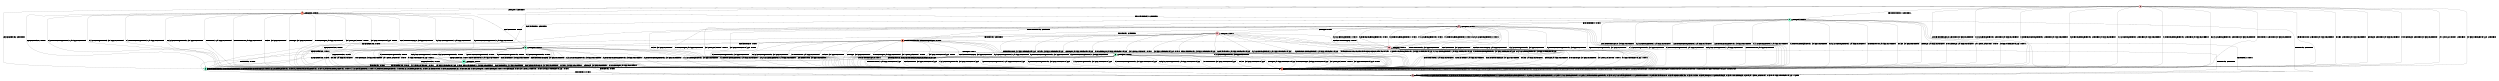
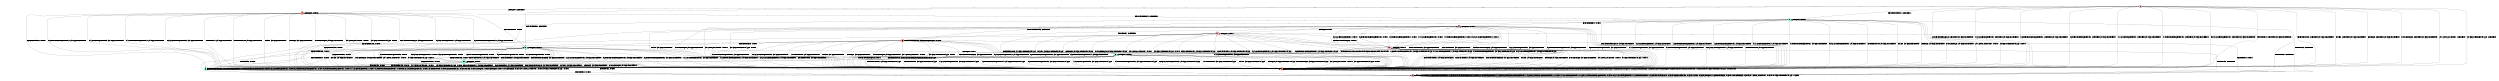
  digraph {
    node [color=darkgreen fillcolor=lightpink shape=circle style=filled]
    n1 [label=s0]
    n2 [color=darkorange fillcolor=salmon label=s1]
    n3 [color=darkorange fillcolor=aquamarine label=s2]
    n4 [fillcolor=aquamarine label=s3]
    n5 [fillcolor=salmon label=s4]
    n6 [fillcolor=aquamarine label=s7]
    n7 [label=s5]
    n8 [color=darkorange fillcolor=aquamarine label=s6]
    n9 [color=darkorange fillcolor=salmon label=s8]
    n10 [color=gray40 label=s9]
    n11 [fillcolor=aquamarine label=s10]
    n12 [label=s11]
    n13 [color=gray40 label=s12]
    n1 -> n2 [label="ECDH_SERVER_KEY_EXCHANGE / CLIENT_HELLO|Alert(FATAL,DECODE_ERROR)"]
    n1 -> n2 [label="RSA_SIGN_CERTIFICATE_REQUEST / CLIENT_HELLO|Alert(FATAL,DECODE_ERROR)"]
    n1 -> n2 [label="RSA_FIXED_ECDH_CERTIFICATE_REQUEST / CLIENT_HELLO|Alert(FATAL,DECODE_ERROR)"]
    n1 -> n2 [label="RSA_FIXED_DH_CERTIFICATE_REQUEST / CLIENT_HELLO|Alert(FATAL,DECODE_ERROR)"]
    n1 -> n2 [label="DSS_SIGN_CERTIFICATE_REQUEST / CLIENT_HELLO|Alert(FATAL,DECODE_ERROR)"]
    n1 -> n2 [label="DSS_FIXED_DH_CERTIFICATE_REQUEST / CLIENT_HELLO|Alert(FATAL,DECODE_ERROR)"]
    n1 -> n2 [label="ECDSA_SIGN_CERTIFICATE_REQUEST / CLIENT_HELLO|Alert(FATAL,DECODE_ERROR)"]
    n1 -> n2 [label="HELLO_REQUEST / CLIENT_HELLO|Alert(FATAL,DECODE_ERROR)"]
    n1 -> n2 [label="SERVER_HELLO_DONE / CLIENT_HELLO|Alert(FATAL,DECODE_ERROR)"]
    n1 -> n2 [label="FINISHED / CLIENT_HELLO|Alert(FATAL,DECODE_ERROR)"]
    n1 -> n2 [label="CERTIFICATE / CLIENT_HELLO|Alert(FATAL,DECODE_ERROR)"]
    n1 -> n2 [label="EMPTY_CERTIFICATE / CLIENT_HELLO|Alert(FATAL,DECODE_ERROR)"]
    n1 -> n2 [label="Alert(WARNING,CLOSE_NOTIFY) / CLIENT_HELLO"]
    n1 -> n2 [label="Alert(FATAL,UNEXPECTED_MESSAGE) / CLIENT_HELLO"]
    n1 -> n3 [label="ECDH_SERVER_HELLO / CLIENT_HELLO"]
-   n1 -> n4 [label="CHANGE_CIPHER_SPEC / CLIENT_HELLO"]
    n1 -> n5 [label="APPLICATION / CLIENT_HELLO"]
    n1 -> n6 [label="HELLO_VERIFY_REQUEST / CLIENT_HELLO+"]
    n2 -> n2 [label="HELLO_VERIFY_REQUEST / SOCKET_CLOSED"]
    n2 -> n2 [label="ECDH_SERVER_HELLO / SOCKET_CLOSED"]
    n2 -> n2 [label="ECDH_SERVER_KEY_EXCHANGE / SOCKET_CLOSED"]
    n2 -> n2 [label="RSA_SIGN_CERTIFICATE_REQUEST / SOCKET_CLOSED"]
    n2 -> n2 [label="RSA_FIXED_ECDH_CERTIFICATE_REQUEST / SOCKET_CLOSED"]
    n2 -> n2 [label="RSA_FIXED_DH_CERTIFICATE_REQUEST / SOCKET_CLOSED"]
    n2 -> n2 [label="DSS_SIGN_CERTIFICATE_REQUEST / SOCKET_CLOSED"]
    n2 -> n2 [label="DSS_FIXED_DH_CERTIFICATE_REQUEST / SOCKET_CLOSED"]
    n2 -> n2 [label="ECDSA_SIGN_CERTIFICATE_REQUEST / SOCKET_CLOSED"]
    n2 -> n2 [label="HELLO_REQUEST / SOCKET_CLOSED"]
    n2 -> n2 [label="SERVER_HELLO_DONE / SOCKET_CLOSED"]
    n2 -> n2 [label="CHANGE_CIPHER_SPEC / SOCKET_CLOSED"]
    n2 -> n2 [label="FINISHED / SOCKET_CLOSED"]
    n2 -> n2 [label="APPLICATION / SOCKET_CLOSED"]
    n2 -> n2 [label="CERTIFICATE / SOCKET_CLOSED"]
    n2 -> n2 [label="EMPTY_CERTIFICATE / SOCKET_CLOSED"]
    n2 -> n2 [label="Alert(WARNING,CLOSE_NOTIFY) / SOCKET_CLOSED"]
    n2 -> n2 [label="Alert(FATAL,UNEXPECTED_MESSAGE) / SOCKET_CLOSED"]
    n3 -> n2 [label="HELLO_VERIFY_REQUEST / Alert(FATAL,DECODE_ERROR)"]
    n3 -> n2 [label="ECDH_SERVER_HELLO / Alert(FATAL,DECODE_ERROR)"]
    n3 -> n2 [label="ECDH_SERVER_KEY_EXCHANGE / Alert(FATAL,DECODE_ERROR)"]
    n3 -> n2 [label="RSA_SIGN_CERTIFICATE_REQUEST / Alert(FATAL,DECODE_ERROR)"]
    n3 -> n2 [label="RSA_FIXED_ECDH_CERTIFICATE_REQUEST / Alert(FATAL,DECODE_ERROR)"]
    n3 -> n2 [label="RSA_FIXED_DH_CERTIFICATE_REQUEST / Alert(FATAL,DECODE_ERROR)"]
    n3 -> n2 [label="DSS_SIGN_CERTIFICATE_REQUEST / Alert(FATAL,DECODE_ERROR)"]
    n3 -> n2 [label="DSS_FIXED_DH_CERTIFICATE_REQUEST / Alert(FATAL,DECODE_ERROR)"]
    n3 -> n2 [label="ECDSA_SIGN_CERTIFICATE_REQUEST / Alert(FATAL,DECODE_ERROR)"]
    n3 -> n2 [label="SERVER_HELLO_DONE / Alert(FATAL,DECODE_ERROR)"]
    n3 -> n2 [label="FINISHED / Alert(FATAL,DECODE_ERROR)"]
    n3 -> n2 [label="EMPTY_CERTIFICATE / Alert(FATAL,DECODE_ERROR)"]
    n3 -> n2 [label="Alert(WARNING,CLOSE_NOTIFY) / TIMEOUT"]
    n3 -> n2 [label="Alert(FATAL,UNEXPECTED_MESSAGE) / TIMEOUT"]
    n3 -> n3 [label="APPLICATION / TIMEOUT"]
-   n3 -> n4 [label="CHANGE_CIPHER_SPEC / TIMEOUT"]
+   n3 -> n4 [label="ECDH_SERVER_HELLO / TIMEOUT"]
    n3 -> n7 [label="HELLO_REQUEST / TIMEOUT"]
    n3 -> n8 [label="CERTIFICATE / TIMEOUT"]
    n4 -> n4 [label="HELLO_VERIFY_REQUEST / TIMEOUT"]
    n4 -> n4 [label="ECDH_SERVER_HELLO / TIMEOUT"]
    n4 -> n4 [label="ECDH_SERVER_KEY_EXCHANGE / TIMEOUT"]
    n4 -> n4 [label="RSA_SIGN_CERTIFICATE_REQUEST / TIMEOUT"]
    n4 -> n4 [label="RSA_FIXED_ECDH_CERTIFICATE_REQUEST / TIMEOUT"]
    n4 -> n4 [label="RSA_FIXED_DH_CERTIFICATE_REQUEST / TIMEOUT"]
    n4 -> n4 [label="DSS_SIGN_CERTIFICATE_REQUEST / TIMEOUT"]
    n4 -> n4 [label="DSS_FIXED_DH_CERTIFICATE_REQUEST / TIMEOUT"]
    n4 -> n4 [label="ECDSA_SIGN_CERTIFICATE_REQUEST / TIMEOUT"]
    n4 -> n4 [label="SERVER_HELLO_DONE / TIMEOUT"]
    n4 -> n4 [label="CHANGE_CIPHER_SPEC / TIMEOUT"]
    n4 -> n4 [label="FINISHED / TIMEOUT"]
    n4 -> n4 [label="APPLICATION / TIMEOUT"]
    n4 -> n4 [label="CERTIFICATE / TIMEOUT"]
    n4 -> n4 [label="EMPTY_CERTIFICATE / TIMEOUT"]
    n4 -> n4 [label="Alert(WARNING,CLOSE_NOTIFY) / TIMEOUT"]
    n4 -> n4 [label="Alert(FATAL,UNEXPECTED_MESSAGE) / TIMEOUT"]
    n4 -> n7 [label="HELLO_REQUEST / TIMEOUT"]
    n5 -> n2 [label="ECDH_SERVER_KEY_EXCHANGE / Alert(FATAL,DECODE_ERROR)"]
    n5 -> n2 [label="RSA_SIGN_CERTIFICATE_REQUEST / Alert(FATAL,DECODE_ERROR)"]
    n5 -> n2 [label="RSA_FIXED_ECDH_CERTIFICATE_REQUEST / Alert(FATAL,DECODE_ERROR)"]
    n5 -> n2 [label="RSA_FIXED_DH_CERTIFICATE_REQUEST / Alert(FATAL,DECODE_ERROR)"]
    n5 -> n2 [label="DSS_SIGN_CERTIFICATE_REQUEST / Alert(FATAL,DECODE_ERROR)"]
    n5 -> n2 [label="DSS_FIXED_DH_CERTIFICATE_REQUEST / Alert(FATAL,DECODE_ERROR)"]
    n5 -> n2 [label="ECDSA_SIGN_CERTIFICATE_REQUEST / Alert(FATAL,DECODE_ERROR)"]
    n5 -> n2 [label="HELLO_REQUEST / Alert(FATAL,DECODE_ERROR)"]
    n5 -> n2 [label="SERVER_HELLO_DONE / Alert(FATAL,DECODE_ERROR)"]
    n5 -> n2 [label="FINISHED / Alert(FATAL,DECODE_ERROR)"]
    n5 -> n2 [label="CERTIFICATE / Alert(FATAL,DECODE_ERROR)"]
    n5 -> n2 [label="EMPTY_CERTIFICATE / Alert(FATAL,DECODE_ERROR)"]
    n5 -> n2 [label="Alert(WARNING,CLOSE_NOTIFY) / TIMEOUT"]
    n5 -> n2 [label="Alert(FATAL,UNEXPECTED_MESSAGE) / TIMEOUT"]
    n5 -> n3 [label="ECDH_SERVER_HELLO / TIMEOUT"]
    n5 -> n4 [label="CHANGE_CIPHER_SPEC / TIMEOUT"]
    n5 -> n5 [label="APPLICATION / TIMEOUT"]
    n5 -> n6 [label="HELLO_VERIFY_REQUEST / CLIENT_HELLO"]
    n6 -> n2 [label="ECDH_SERVER_KEY_EXCHANGE / Alert(FATAL,DECODE_ERROR)"]
    n6 -> n2 [label="RSA_SIGN_CERTIFICATE_REQUEST / Alert(FATAL,DECODE_ERROR)"]
    n6 -> n2 [label="RSA_FIXED_ECDH_CERTIFICATE_REQUEST / Alert(FATAL,DECODE_ERROR)"]
    n6 -> n2 [label="RSA_FIXED_DH_CERTIFICATE_REQUEST / Alert(FATAL,DECODE_ERROR)"]
    n6 -> n2 [label="DSS_SIGN_CERTIFICATE_REQUEST / Alert(FATAL,DECODE_ERROR)"]
    n6 -> n2 [label="DSS_FIXED_DH_CERTIFICATE_REQUEST / Alert(FATAL,DECODE_ERROR)"]
    n6 -> n2 [label="ECDSA_SIGN_CERTIFICATE_REQUEST / Alert(FATAL,DECODE_ERROR)"]
    n6 -> n2 [label="SERVER_HELLO_DONE / Alert(FATAL,DECODE_ERROR)"]
    n6 -> n2 [label="FINISHED / Alert(FATAL,DECODE_ERROR)"]
    n6 -> n2 [label="CERTIFICATE / Alert(FATAL,DECODE_ERROR)"]
    n6 -> n2 [label="EMPTY_CERTIFICATE / Alert(FATAL,DECODE_ERROR)"]
    n6 -> n2 [label="Alert(WARNING,CLOSE_NOTIFY) / TIMEOUT"]
    n6 -> n2 [label="Alert(FATAL,UNEXPECTED_MESSAGE) / TIMEOUT"]
    n6 -> n4 [label="CHANGE_CIPHER_SPEC / TIMEOUT"]
    n6 -> n6 [label="APPLICATION / TIMEOUT"]
    n6 -> n7 [label="HELLO_REQUEST / CLIENT_HELLO"]
    n6 -> n9 [label="HELLO_VERIFY_REQUEST / CLIENT_HELLO"]
    n6 -> n10 [label="ECDH_SERVER_HELLO / TIMEOUT"]
    n7 -> n7 [label="HELLO_VERIFY_REQUEST / DISABLED"]
    n7 -> n7 [label="ECDH_SERVER_HELLO / DISABLED"]
    n7 -> n7 [label="ECDH_SERVER_KEY_EXCHANGE / DISABLED"]
    n7 -> n7 [label="RSA_SIGN_CERTIFICATE_REQUEST / DISABLED"]
    n7 -> n7 [label="RSA_FIXED_ECDH_CERTIFICATE_REQUEST / DISABLED"]
    n7 -> n7 [label="RSA_FIXED_DH_CERTIFICATE_REQUEST / DISABLED"]
    n7 -> n7 [label="DSS_SIGN_CERTIFICATE_REQUEST / DISABLED"]
    n7 -> n7 [label="DSS_FIXED_DH_CERTIFICATE_REQUEST / DISABLED"]
    n7 -> n7 [label="ECDSA_SIGN_CERTIFICATE_REQUEST / DISABLED"]
    n7 -> n7 [label="HELLO_REQUEST / DISABLED"]
    n7 -> n7 [label="SERVER_HELLO_DONE / DISABLED"]
    n7 -> n7 [label="CHANGE_CIPHER_SPEC / DISABLED"]
    n7 -> n7 [label="FINISHED / DISABLED"]
    n7 -> n7 [label="APPLICATION / DISABLED"]
    n7 -> n7 [label="CERTIFICATE / DISABLED"]
    n7 -> n7 [label="EMPTY_CERTIFICATE / DISABLED"]
    n7 -> n7 [label="Alert(WARNING,CLOSE_NOTIFY) / DISABLED"]
    n7 -> n7 [label="Alert(FATAL,UNEXPECTED_MESSAGE) / DISABLED"]
    n8 -> n2 [label="HELLO_VERIFY_REQUEST / Alert(FATAL,UNEXPECTED_MESSAGE)"]
    n8 -> n2 [label="ECDH_SERVER_HELLO / Alert(FATAL,UNEXPECTED_MESSAGE)"]
    n8 -> n2 [label="RSA_SIGN_CERTIFICATE_REQUEST / Alert(FATAL,UNEXPECTED_MESSAGE)"]
    n8 -> n2 [label="RSA_FIXED_ECDH_CERTIFICATE_REQUEST / Alert(FATAL,UNEXPECTED_MESSAGE)"]
    n8 -> n2 [label="RSA_FIXED_DH_CERTIFICATE_REQUEST / Alert(FATAL,UNEXPECTED_MESSAGE)"]
    n8 -> n2 [label="DSS_SIGN_CERTIFICATE_REQUEST / Alert(FATAL,UNEXPECTED_MESSAGE)"]
    n8 -> n2 [label="DSS_FIXED_DH_CERTIFICATE_REQUEST / Alert(FATAL,UNEXPECTED_MESSAGE)"]
    n8 -> n2 [label="ECDSA_SIGN_CERTIFICATE_REQUEST / Alert(FATAL,UNEXPECTED_MESSAGE)"]
    n8 -> n2 [label="SERVER_HELLO_DONE / Alert(FATAL,UNEXPECTED_MESSAGE)"]
    n8 -> n2 [label="FINISHED / Alert(FATAL,UNEXPECTED_MESSAGE)"]
    n8 -> n2 [label="CERTIFICATE / Alert(FATAL,UNEXPECTED_MESSAGE)"]
    n8 -> n2 [label="EMPTY_CERTIFICATE / Alert(FATAL,UNEXPECTED_MESSAGE)"]
    n8 -> n2 [label="Alert(WARNING,CLOSE_NOTIFY) / TIMEOUT"]
    n8 -> n2 [label="Alert(FATAL,UNEXPECTED_MESSAGE) / TIMEOUT"]
    n8 -> n4 [label="CHANGE_CIPHER_SPEC / TIMEOUT"]
    n8 -> n7 [label="HELLO_REQUEST / TIMEOUT"]
    n8 -> n8 [label="APPLICATION / TIMEOUT"]
    n8 -> n11 [label="ECDH_SERVER_KEY_EXCHANGE / TIMEOUT"]
    n9 -> n2 [label="ECDH_SERVER_KEY_EXCHANGE / Alert(FATAL,DECODE_ERROR)"]
    n9 -> n2 [label="RSA_SIGN_CERTIFICATE_REQUEST / Alert(FATAL,DECODE_ERROR)"]
    n9 -> n2 [label="RSA_FIXED_ECDH_CERTIFICATE_REQUEST / Alert(FATAL,DECODE_ERROR)"]
    n9 -> n2 [label="RSA_FIXED_DH_CERTIFICATE_REQUEST / Alert(FATAL,DECODE_ERROR)"]
    n9 -> n2 [label="DSS_SIGN_CERTIFICATE_REQUEST / Alert(FATAL,DECODE_ERROR)"]
    n9 -> n2 [label="DSS_FIXED_DH_CERTIFICATE_REQUEST / Alert(FATAL,DECODE_ERROR)"]
    n9 -> n2 [label="ECDSA_SIGN_CERTIFICATE_REQUEST / Alert(FATAL,DECODE_ERROR)"]
    n9 -> n2 [label="SERVER_HELLO_DONE / Alert(FATAL,DECODE_ERROR)"]
    n9 -> n2 [label="FINISHED / Alert(FATAL,DECODE_ERROR)"]
    n9 -> n2 [label="CERTIFICATE / Alert(FATAL,DECODE_ERROR)"]
    n9 -> n2 [label="EMPTY_CERTIFICATE / Alert(FATAL,DECODE_ERROR)"]
    n9 -> n2 [label="Alert(WARNING,CLOSE_NOTIFY) / TIMEOUT"]
    n9 -> n2 [label="Alert(FATAL,UNEXPECTED_MESSAGE) / TIMEOUT"]
    n9 -> n3 [label="ECDH_SERVER_HELLO / TIMEOUT"]
    n9 -> n4 [label="CHANGE_CIPHER_SPEC / TIMEOUT"]
    n9 -> n7 [label="HELLO_REQUEST / TIMEOUT"]
    n9 -> n9 [label="HELLO_VERIFY_REQUEST / CLIENT_HELLO"]
    n9 -> n9 [label="APPLICATION / TIMEOUT"]
    n10 -> n2 [label="HELLO_VERIFY_REQUEST / Alert(FATAL,DECODE_ERROR)"]
    n10 -> n2 [label="ECDH_SERVER_HELLO / Alert(FATAL,DECODE_ERROR)"]
    n10 -> n2 [label="ECDH_SERVER_KEY_EXCHANGE / Alert(FATAL,DECODE_ERROR)"]
    n10 -> n2 [label="RSA_SIGN_CERTIFICATE_REQUEST / Alert(FATAL,DECODE_ERROR)"]
    n10 -> n2 [label="RSA_FIXED_ECDH_CERTIFICATE_REQUEST / Alert(FATAL,DECODE_ERROR)"]
    n10 -> n2 [label="RSA_FIXED_DH_CERTIFICATE_REQUEST / Alert(FATAL,DECODE_ERROR)"]
    n10 -> n2 [label="DSS_SIGN_CERTIFICATE_REQUEST / Alert(FATAL,DECODE_ERROR)"]
    n10 -> n2 [label="DSS_FIXED_DH_CERTIFICATE_REQUEST / Alert(FATAL,DECODE_ERROR)"]
    n10 -> n2 [label="ECDSA_SIGN_CERTIFICATE_REQUEST / Alert(FATAL,DECODE_ERROR)"]
    n10 -> n2 [label="SERVER_HELLO_DONE / Alert(FATAL,DECODE_ERROR)"]
    n10 -> n2 [label="FINISHED / Alert(FATAL,DECODE_ERROR)"]
    n10 -> n2 [label="EMPTY_CERTIFICATE / Alert(FATAL,DECODE_ERROR)"]
    n10 -> n2 [label="Alert(WARNING,CLOSE_NOTIFY) / TIMEOUT"]
    n10 -> n2 [label="Alert(FATAL,UNEXPECTED_MESSAGE) / TIMEOUT"]
    n10 -> n4 [label="CHANGE_CIPHER_SPEC / TIMEOUT"]
    n10 -> n9 [label="HELLO_REQUEST / CLIENT_HELLO"]
    n10 -> n10 [label="APPLICATION / TIMEOUT"]
    n10 -> n12 [label="CERTIFICATE / TIMEOUT"]
    n11 -> n2 [label="HELLO_VERIFY_REQUEST / Alert(FATAL,DECODE_ERROR)"]
    n11 -> n2 [label="ECDH_SERVER_HELLO / Alert(FATAL,DECODE_ERROR)"]
    n11 -> n2 [label="ECDH_SERVER_KEY_EXCHANGE / Alert(FATAL,DECODE_ERROR)"]
    n11 -> n2 [label="FINISHED / Alert(FATAL,DECODE_ERROR)"]
    n11 -> n2 [label="CERTIFICATE / Alert(FATAL,DECODE_ERROR)"]
    n11 -> n2 [label="EMPTY_CERTIFICATE / Alert(FATAL,DECODE_ERROR)"]
    n11 -> n2 [label="Alert(WARNING,CLOSE_NOTIFY) / TIMEOUT"]
    n11 -> n2 [label="Alert(FATAL,UNEXPECTED_MESSAGE) / TIMEOUT"]
    n11 -> n3 [label="RSA_SIGN_CERTIFICATE_REQUEST / TIMEOUT"]
    n11 -> n3 [label="RSA_FIXED_ECDH_CERTIFICATE_REQUEST / TIMEOUT"]
    n11 -> n3 [label="RSA_FIXED_DH_CERTIFICATE_REQUEST / TIMEOUT"]
    n11 -> n3 [label="DSS_SIGN_CERTIFICATE_REQUEST / TIMEOUT"]
    n11 -> n3 [label="DSS_FIXED_DH_CERTIFICATE_REQUEST / TIMEOUT"]
    n11 -> n3 [label="ECDSA_SIGN_CERTIFICATE_REQUEST / TIMEOUT"]
    n11 -> n4 [label="CHANGE_CIPHER_SPEC / TIMEOUT"]
    n11 -> n7 [label="HELLO_REQUEST / TIMEOUT"]
    n11 -> n8 [label="SERVER_HELLO_DONE / ECDH_CLIENT_KEY_EXCHANGE|CHANGE_CIPHER_SPEC|FINISHED"]
    n11 -> n11 [label="APPLICATION / TIMEOUT"]
    n12 -> n2 [label="HELLO_VERIFY_REQUEST / Alert(FATAL,UNEXPECTED_MESSAGE)"]
    n12 -> n2 [label="ECDH_SERVER_HELLO / Alert(FATAL,UNEXPECTED_MESSAGE)"]
    n12 -> n2 [label="RSA_SIGN_CERTIFICATE_REQUEST / Alert(FATAL,UNEXPECTED_MESSAGE)"]
    n12 -> n2 [label="RSA_FIXED_ECDH_CERTIFICATE_REQUEST / Alert(FATAL,UNEXPECTED_MESSAGE)"]
    n12 -> n2 [label="RSA_FIXED_DH_CERTIFICATE_REQUEST / Alert(FATAL,UNEXPECTED_MESSAGE)"]
    n12 -> n2 [label="DSS_SIGN_CERTIFICATE_REQUEST / Alert(FATAL,UNEXPECTED_MESSAGE)"]
    n12 -> n2 [label="DSS_FIXED_DH_CERTIFICATE_REQUEST / Alert(FATAL,UNEXPECTED_MESSAGE)"]
    n12 -> n2 [label="ECDSA_SIGN_CERTIFICATE_REQUEST / Alert(FATAL,UNEXPECTED_MESSAGE)"]
    n12 -> n2 [label="SERVER_HELLO_DONE / Alert(FATAL,UNEXPECTED_MESSAGE)"]
    n12 -> n2 [label="FINISHED / Alert(FATAL,UNEXPECTED_MESSAGE)"]
    n12 -> n2 [label="CERTIFICATE / Alert(FATAL,UNEXPECTED_MESSAGE)"]
    n12 -> n2 [label="EMPTY_CERTIFICATE / Alert(FATAL,UNEXPECTED_MESSAGE)"]
    n12 -> n2 [label="Alert(WARNING,CLOSE_NOTIFY) / TIMEOUT"]
    n12 -> n2 [label="Alert(FATAL,UNEXPECTED_MESSAGE) / TIMEOUT"]
    n12 -> n4 [label="CHANGE_CIPHER_SPEC / TIMEOUT"]
-   n12 -> n9 [label="HELLO_REQUEST / CLIENT_HELLO"]
+   n12 -> n7 [label="HELLO_REQUEST / CLIENT_HELLO"]
    n12 -> n12 [label="APPLICATION / TIMEOUT"]
    n12 -> n13 [label="ECDH_SERVER_KEY_EXCHANGE / TIMEOUT"]
    n13 -> n2 [label="HELLO_VERIFY_REQUEST / Alert(FATAL,DECODE_ERROR)"]
    n13 -> n2 [label="ECDH_SERVER_HELLO / Alert(FATAL,DECODE_ERROR)"]
    n13 -> n2 [label="ECDH_SERVER_KEY_EXCHANGE / Alert(FATAL,DECODE_ERROR)"]
    n13 -> n2 [label="FINISHED / Alert(FATAL,DECODE_ERROR)"]
    n13 -> n2 [label="CERTIFICATE / Alert(FATAL,DECODE_ERROR)"]
    n13 -> n2 [label="EMPTY_CERTIFICATE / Alert(FATAL,DECODE_ERROR)"]
    n13 -> n2 [label="Alert(WARNING,CLOSE_NOTIFY) / TIMEOUT"]
    n13 -> n2 [label="Alert(FATAL,UNEXPECTED_MESSAGE) / TIMEOUT"]
    n13 -> n4 [label="CHANGE_CIPHER_SPEC / TIMEOUT"]
    n13 -> n7 [label="HELLO_REQUEST / CLIENT_HELLO"]
    n13 -> n8 [label="SERVER_HELLO_DONE / ECDH_CLIENT_KEY_EXCHANGE|CHANGE_CIPHER_SPEC|FINISHED"]
    n13 -> n10 [label="RSA_SIGN_CERTIFICATE_REQUEST / TIMEOUT"]
    n13 -> n10 [label="RSA_FIXED_ECDH_CERTIFICATE_REQUEST / TIMEOUT"]
    n13 -> n10 [label="RSA_FIXED_DH_CERTIFICATE_REQUEST / TIMEOUT"]
    n13 -> n10 [label="DSS_SIGN_CERTIFICATE_REQUEST / TIMEOUT"]
    n13 -> n10 [label="DSS_FIXED_DH_CERTIFICATE_REQUEST / TIMEOUT"]
    n13 -> n10 [label="ECDSA_SIGN_CERTIFICATE_REQUEST / TIMEOUT"]
    n13 -> n13 [label="APPLICATION / TIMEOUT"]
  }
